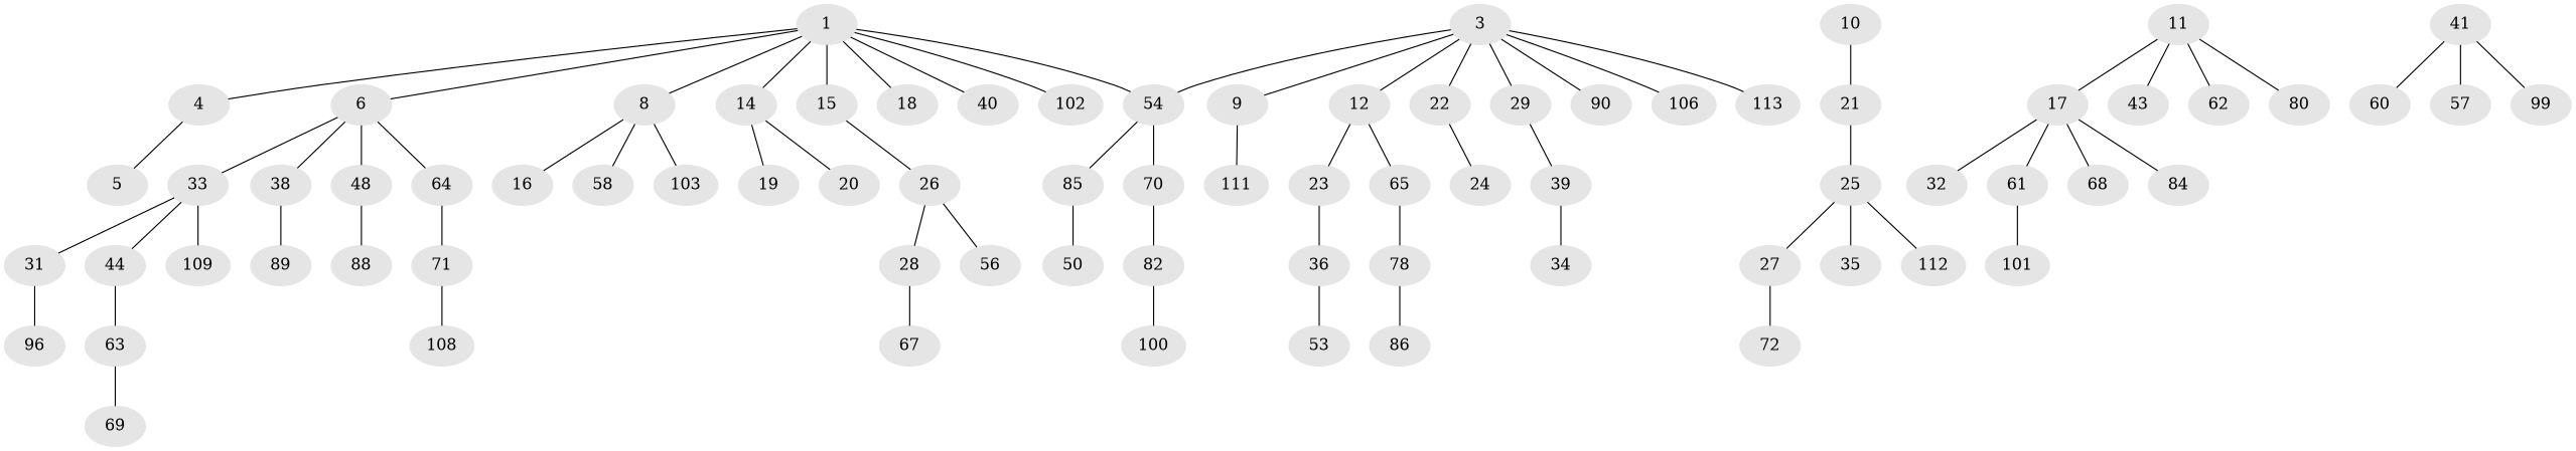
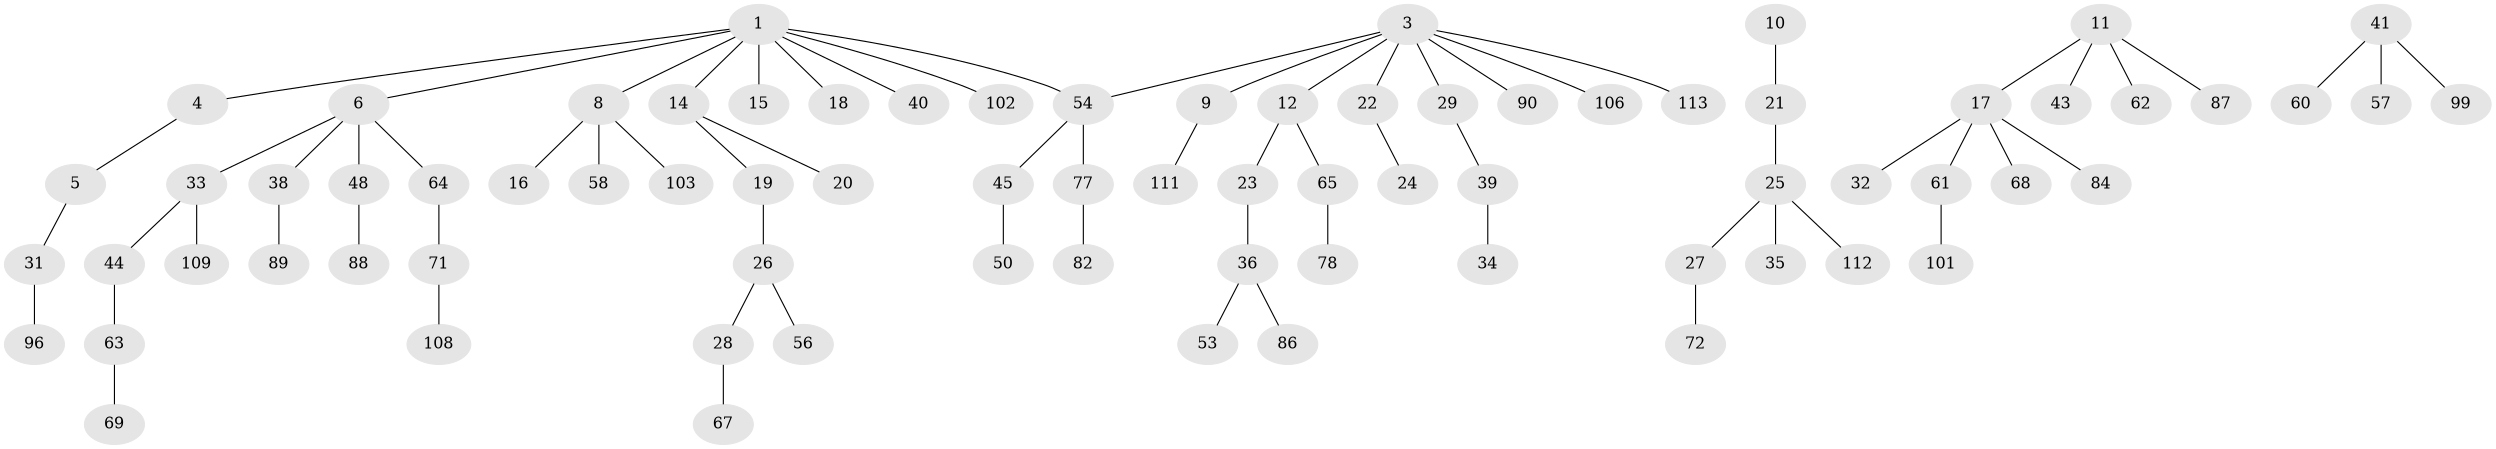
  graph {
    node [color=gray90 style=filled]
    1 [super="+2"]
    4
    6 [super="+33"]
    8
    14
    15 [super="+52"]
    18 [super="+59"]
    40
    102 [super="+116"]
    54 [super="+81"]
    3 [super="+7"]
    9
    12
    22
    29
    90
    106
    113
    5 [super="+13+42"]
    n20 [label=33 super="+47"]
    38
    48
    64
    16
    58
    103
    19
    20
    111
    23
    65
    24
    39 [super="+97"]
-   45 [label=85]
-   70 [super="+107"]
+   45
+   70 [super="+107" label=77]
    31
    n37 [label=96]
    21 [super="+76+77"]
    10
    44 [super="+115"]
    109
    89
    88 [super="+110+95"]
    71
    17 [super="+57+104"]
    11
    43
    62
-   80
+   80 [label=87]
    25
    32 [super="+49"]
    61
    68
    84
    36
    78
    26
    101
    28
    56
    27
    35 [super="+93"]
    112
    53
    86
    41
    60
    n68 [label=57]
    99
    72 [super="+73+79"]
    n71 [label=67]
    34 [super="+51+83"]
    50
    63
    69
    82
    108
-   100
    1 -- 4
    1 -- 6
    1 -- 8
    1 -- 14
    1 -- 15
    1 -- 18
    1 -- 40
    1 -- 102
    1 -- 54
    4 -- 5
    6 -- n20
    6 -- 38
    6 -- 48
    6 -- 64
    8 -- 16
    8 -- 58
    8 -- 103
    14 -- 19
    14 -- 20
    54 -- 45
    54 -- 70
    3 -- 54
    3 -- 9
    3 -- 12
    3 -- 22
    3 -- 29
    3 -- 90
    3 -- 106
    3 -- 113
    9 -- 111
    12 -- 23
    12 -- 65
    22 -- 24
    29 -- 39
-   n20 -- 31
+   5 -- 31
    n20 -- 44
    n20 -- 109
    38 -- 89
    48 -- 88
    64 -- 71
-   15 -- 26
+   19 -- 26
    23 -- 36
    65 -- 78
    39 -- 34
    45 -- 50
    70 -- 82
    31 -- n37
    21 -- 25
    10 -- 21
    44 -- 63
    71 -- 108
    17 -- 32
    17 -- 61
    17 -- 68
    17 -- 84
    11 -- 17
    11 -- 43
    11 -- 62
    11 -- 80
    25 -- 27
    25 -- 35
    25 -- 112
    61 -- 101
    36 -- 53
-   78 -- 86
+   36 -- 86
    26 -- 28
    26 -- 56
    28 -- n71
    27 -- 72
    41 -- 60
    41 -- n68
    41 -- 99
    63 -- 69
-   82 -- 100
  }
